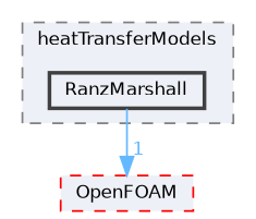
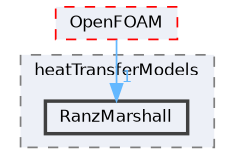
  digraph {
    compound=true
    node [fillcolor="#edf0f7" fontname=Helvetica fontsize=10 shape=box]
    n1 [color=grey25 height=0.2 label=RanzMarshall style="filled,bold" width=0.4]
    n2 [color=red height=0.2 label=OpenFOAM style="filled,dashed" width=0.4]
    subgraph cluster_1 {
      bgcolor="#edf0f7"
      fontname=Helvetica
      fontsize=10
      label=heatTransferModels
      pencolor=grey50
      style="filled,dashed"
      n1
    }
-   n1 -> n2 [color=steelblue1 fontcolor=steelblue1 fontname=Helvetica fontsize=10 headlabel=1 labeldistance=1.5 labelfontname=Helvetica labelfontsize=10]
+   n2 -> n1 [color=steelblue1 fontcolor=steelblue1 fontname=Helvetica fontsize=10 headlabel=1 labeldistance=1.5 labelfontname=Helvetica labelfontsize=10]
  }
